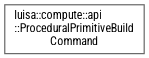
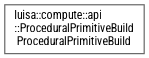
  digraph {
    rankdir=LR
    fontname="Roboto Condensed"
-   n1 [color=grey40 fillcolor=white fontname="Roboto Condensed" fontsize=10 height=0.2 label="luisa::compute::api\l::ProceduralPrimitiveBuild\lCommand" shape=box style=filled width=0.4]
+   n1 [color=grey40 fillcolor=white fontname="Roboto Condensed" fontsize=10 height=0.2 label="luisa::compute::api\l::ProceduralPrimitiveBuild\lProceduralPrimitiveBuild" shape=box style=filled width=0.4]
  }
